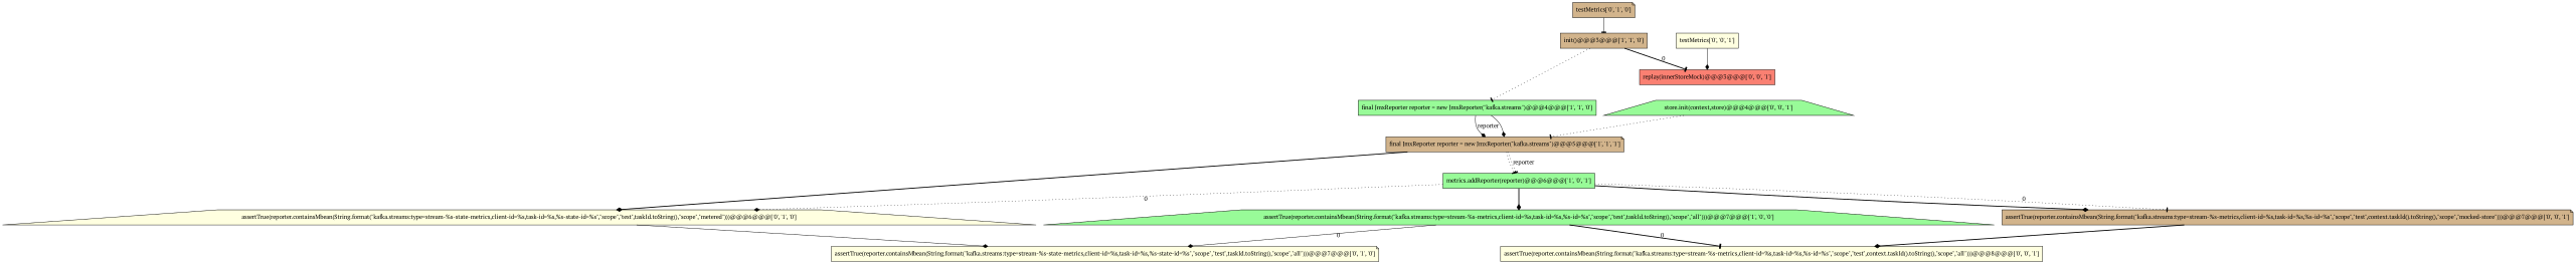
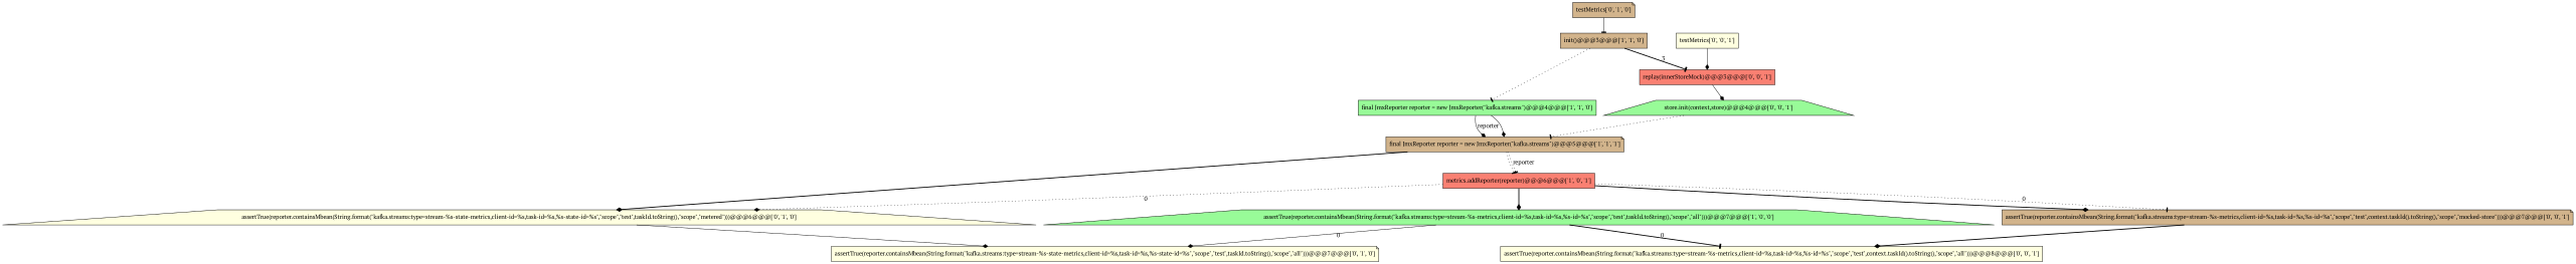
  digraph {
    fontname="PT Serif"
    node [fillcolor=lightyellow fontname="PT Serif" shape=box style=filled]
    edge [arrowhead=diamond fontname="PT Serif" style=solid]
    n1 [label="assertTrue(reporter.containsMbean(String.format(\"kafka.streams:type=stream-%s-state-metrics,client-id=%s,task-id=%s,%s-state-id=%s\",\"scope\",\"test\",taskId.toString(),\"scope\",\"metered\")))@@@6@@@['0', '1', '0']" shape=trapezium]
    n2 [label="assertTrue(reporter.containsMbean(String.format(\"kafka.streams:type=stream-%s-state-metrics,client-id=%s,task-id=%s,%s-state-id=%s\",\"scope\",\"test\",taskId.toString(),\"scope\",\"all\")))@@@7@@@['0', '1', '0']" shape=note]
    n3 [fillcolor=salmon label="replay(innerStoreMock)@@@3@@@['0', '0', '1']"]
    n4 [fillcolor=palegreen label="store.init(context,store)@@@4@@@['0', '0', '1']" shape=trapezium]
    n5 [fillcolor=tan label="final JmxReporter reporter = new JmxReporter(\"kafka.streams\")@@@5@@@['1', '1', '1']" shape=note]
    n6 [fillcolor=tan label="testMetrics['0', '1', '0']" shape=note]
    n7 [fillcolor=tan label="init()@@@3@@@['1', '1', '0']"]
    n8 [fillcolor=palegreen label="final JmxReporter reporter = new JmxReporter(\"kafka.streams\")@@@4@@@['1', '1', '0']"]
-   n9 [fillcolor=palegreen label="metrics.addReporter(reporter)@@@6@@@['1', '0', '1']"]
+   n9 [fillcolor=salmon label="metrics.addReporter(reporter)@@@6@@@['1', '0', '1']"]
    n10 [fillcolor=palegreen label="assertTrue(reporter.containsMbean(String.format(\"kafka.streams:type=stream-%s-metrics,client-id=%s,task-id=%s,%s-id=%s\",\"scope\",\"test\",taskId.toString(),\"scope\",\"all\")))@@@7@@@['1', '0', '0']" shape=trapezium]
    n11 [fillcolor=tan label="assertTrue(reporter.containsMbean(String.format(\"kafka.streams:type=stream-%s-metrics,client-id=%s,task-id=%s,%s-id=%s\",\"scope\",\"test\",context.taskId().toString(),\"scope\",\"mocked-store\")))@@@7@@@['0', '0', '1']" shape=note]
    n12 [label="assertTrue(reporter.containsMbean(String.format(\"kafka.streams:type=stream-%s-metrics,client-id=%s,task-id=%s,%s-id=%s\",\"scope\",\"test\",context.taskId().toString(),\"scope\",\"all\")))@@@8@@@['0', '0', '1']"]
    n13 [label="testMetrics['0', '0', '1']"]
    n1 -> n2
+   n3 -> n4
    n4 -> n5 [arrowhead=tee style=dotted]
    n5 -> n1 [style=bold]
    n5 -> n9 [arrowhead=tee label=reporter style=dotted]
    n5 -> n9 [arrowhead=tee style=dotted]
    n6 -> n7 [arrowhead=tee]
-   n7 -> n3 [arrowhead=tee label=0 style=bold]
+   n7 -> n3 [arrowhead=tee label=3 style=bold]
    n7 -> n8 [arrowhead=tee style=dotted]
    n8 -> n5 [label=reporter]
    n8 -> n5
    n9 -> n1 [label=0 style=dotted]
    n9 -> n10 [style=bold]
    n9 -> n11 [arrowhead=tee label=0 style=dotted]
    n9 -> n11 [style=bold]
    n10 -> n2 [label=0]
    n10 -> n12 [arrowhead=tee label=0 style=bold]
    n11 -> n12 [style=bold]
    n13 -> n3
  }
